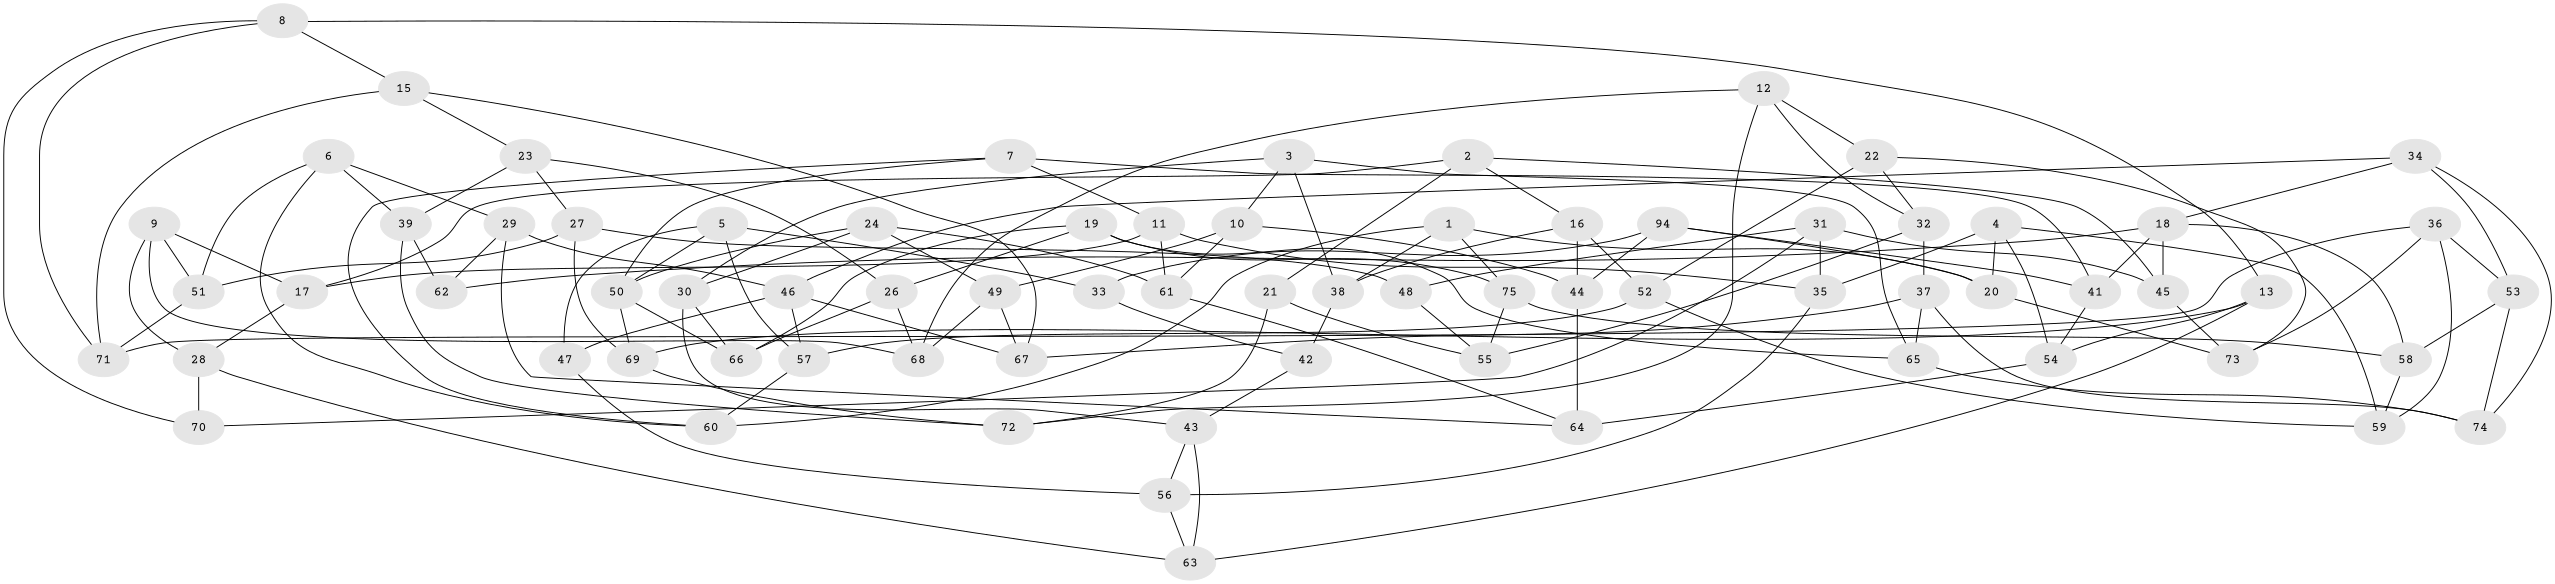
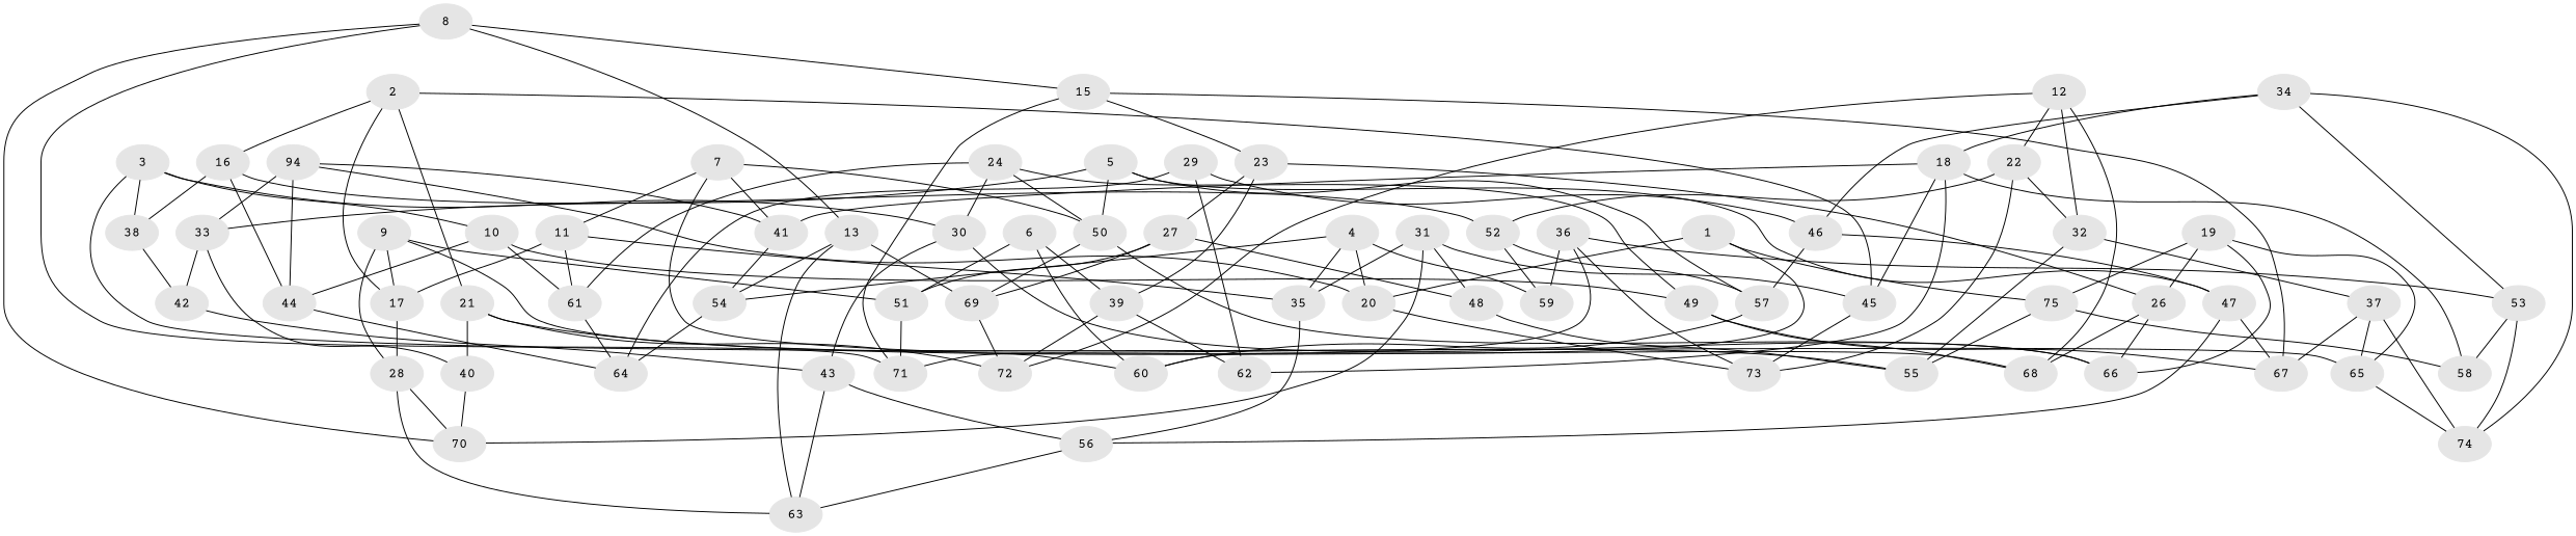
  graph {
    fontname="Courier Prime"
    node [color=gray90 fontname="Courier Prime" style=filled]
    edge [fontname="Courier Prime"]
    1
    20
    n3 [label=75]
    38
    60
    73
    58
    55
    42
    2
    16
    17
    21
    45
    44
    52
    28
    72
+   40
    3
    10
    30
    65
    49
    61
    66
    43
    74
    4
    35
    54
    59
    56
    64
    5
    33
    47
    57
    50
    67
    48
    6
    29
    39
    51
    62
    46
    71
    7
    11
    41
    69
    8
    13
    15
    70
    63
    23
    9
    68
    12
    22
    32
    37
    n65 [label=94]
    26
    27
    18
    19
    24
    31
    34
    53
    36
    1 -- 20
    1 -- n3
-   1 -- 38
    1 -- 60
    20 -- 73
    n3 -- 58
    n3 -- 55
    38 -- 42
-   58 -- 59
    42 -- 43
    2 -- 16
    2 -- 17
    2 -- 21
    2 -- 45
    16 -- 38
    16 -- 44
    16 -- 52
    17 -- 28
    21 -- 55
    21 -- 72
+   21 -- 40
    45 -- 73
    44 -- 64
    52 -- 59
    52 -- 57
    28 -- 70
    28 -- 63
+   40 -- 70
    3 -- 38
    3 -- 10
    3 -- 30
    3 -- 65
    10 -- 44
    10 -- 49
    10 -- 61
    30 -- 66
    30 -- 43
    65 -- 74
    49 -- 67
    49 -- 68
    61 -- 64
    43 -- 56
    43 -- 63
    4 -- 20
    4 -- 35
    4 -- 54
    4 -- 59
    35 -- 56
    54 -- 64
    56 -- 63
    5 -- 33
    5 -- 47
    5 -- 57
    5 -- 50
    33 -- 42
+   33 -- 40
    47 -- 56
-   46 -- 67
+   47 -- 67
    57 -- 60
    50 -- 66
    50 -- 69
    48 -- 55
    6 -- 60
-   6 -- 29
    6 -- 39
    6 -- 51
    29 -- 64
    29 -- 62
    29 -- 46
    39 -- 72
    39 -- 62
    51 -- 71
    46 -- 47
    46 -- 57
    7 -- 60
    7 -- 50
    7 -- 11
    7 -- 41
    11 -- 17
    11 -- 61
    11 -- 35
    41 -- 54
    69 -- 72
    8 -- 71
    8 -- 13
    8 -- 15
    8 -- 70
    13 -- 54
    13 -- 69
    13 -- 63
    15 -- 67
    15 -- 71
    15 -- 23
    23 -- 39
    23 -- 26
    23 -- 27
    9 -- 17
    9 -- 28
    9 -- 51
    9 -- 68
    12 -- 72
    12 -- 68
    12 -- 22
    12 -- 32
    22 -- 73
    22 -- 52
    22 -- 32
    32 -- 55
    32 -- 37
    37 -- 65
    37 -- 74
    37 -- 67
    n65 -- 20
    n65 -- 44
    n65 -- 33
    n65 -- 41
    26 -- 66
    26 -- 68
    27 -- 48
    27 -- 51
    27 -- 69
    18 -- 58
    18 -- 45
    18 -- 62
    18 -- 41
    19 -- n3
    19 -- 65
    19 -- 66
    19 -- 26
    24 -- 30
    24 -- 49
    24 -- 61
    24 -- 50
    31 -- 45
    31 -- 35
    31 -- 48
    31 -- 70
    34 -- 74
    34 -- 46
    34 -- 18
    34 -- 53
    53 -- 58
    53 -- 74
    36 -- 73
    36 -- 59
    36 -- 71
    36 -- 53
  }
